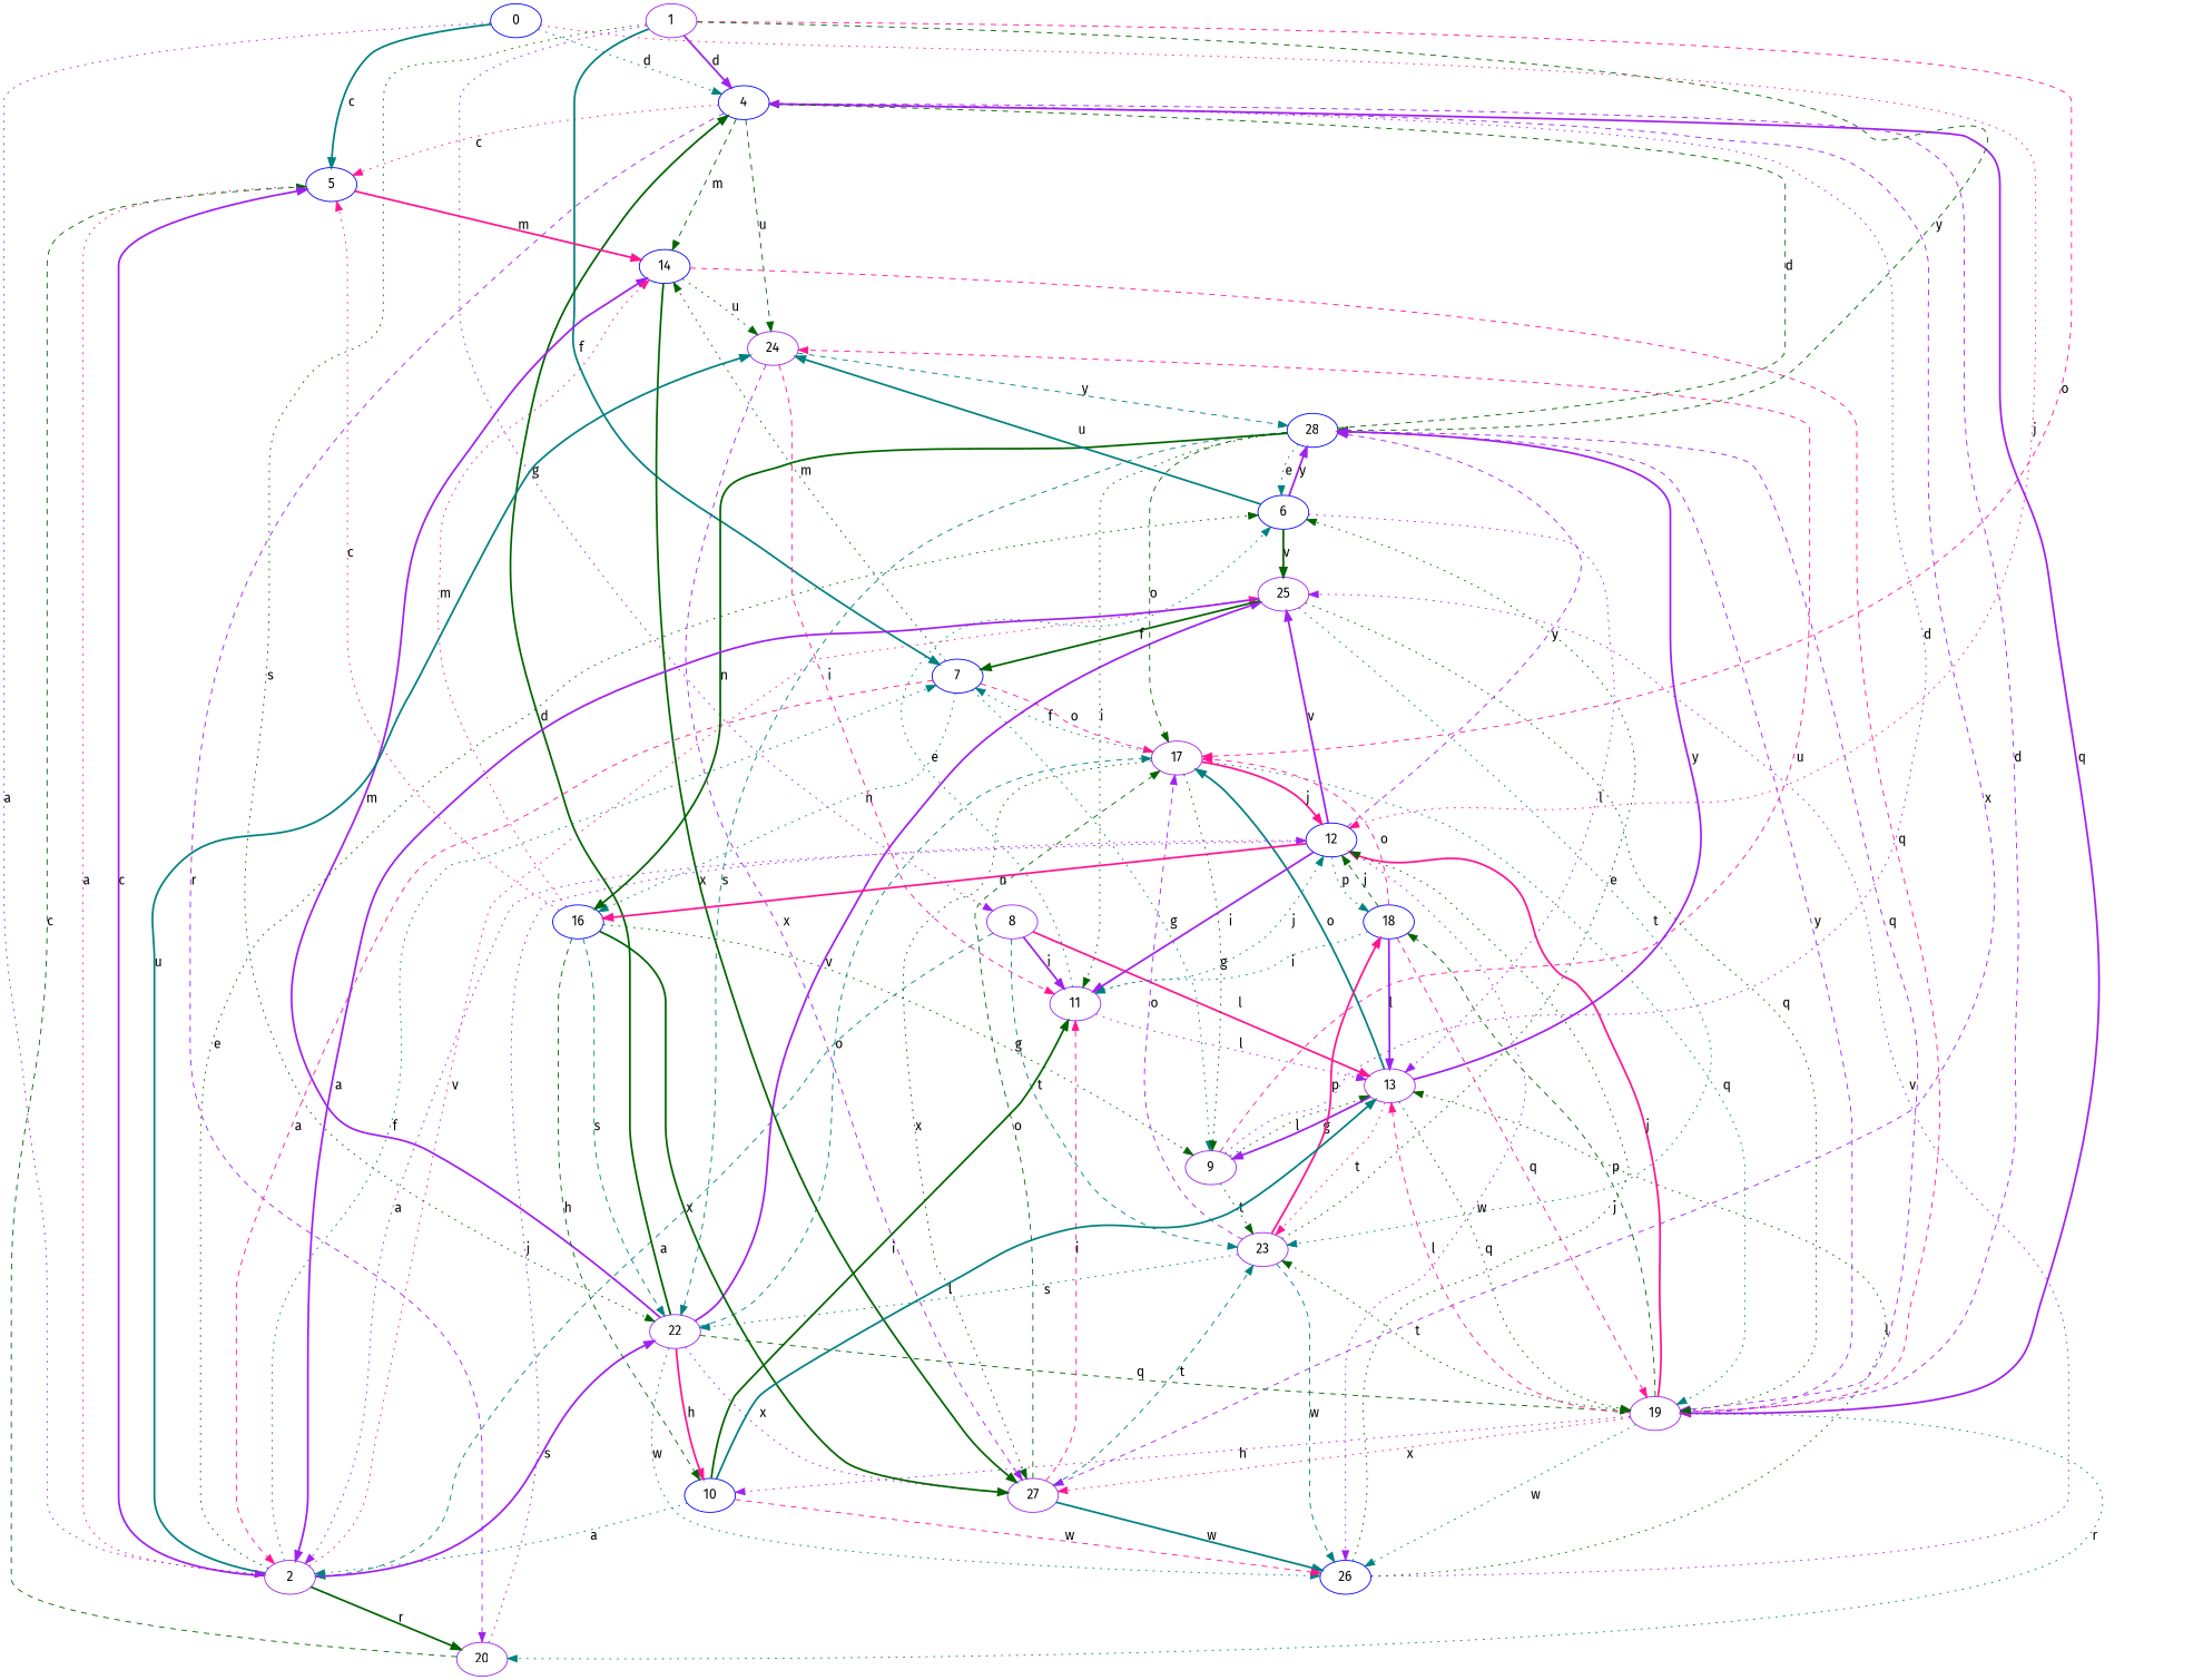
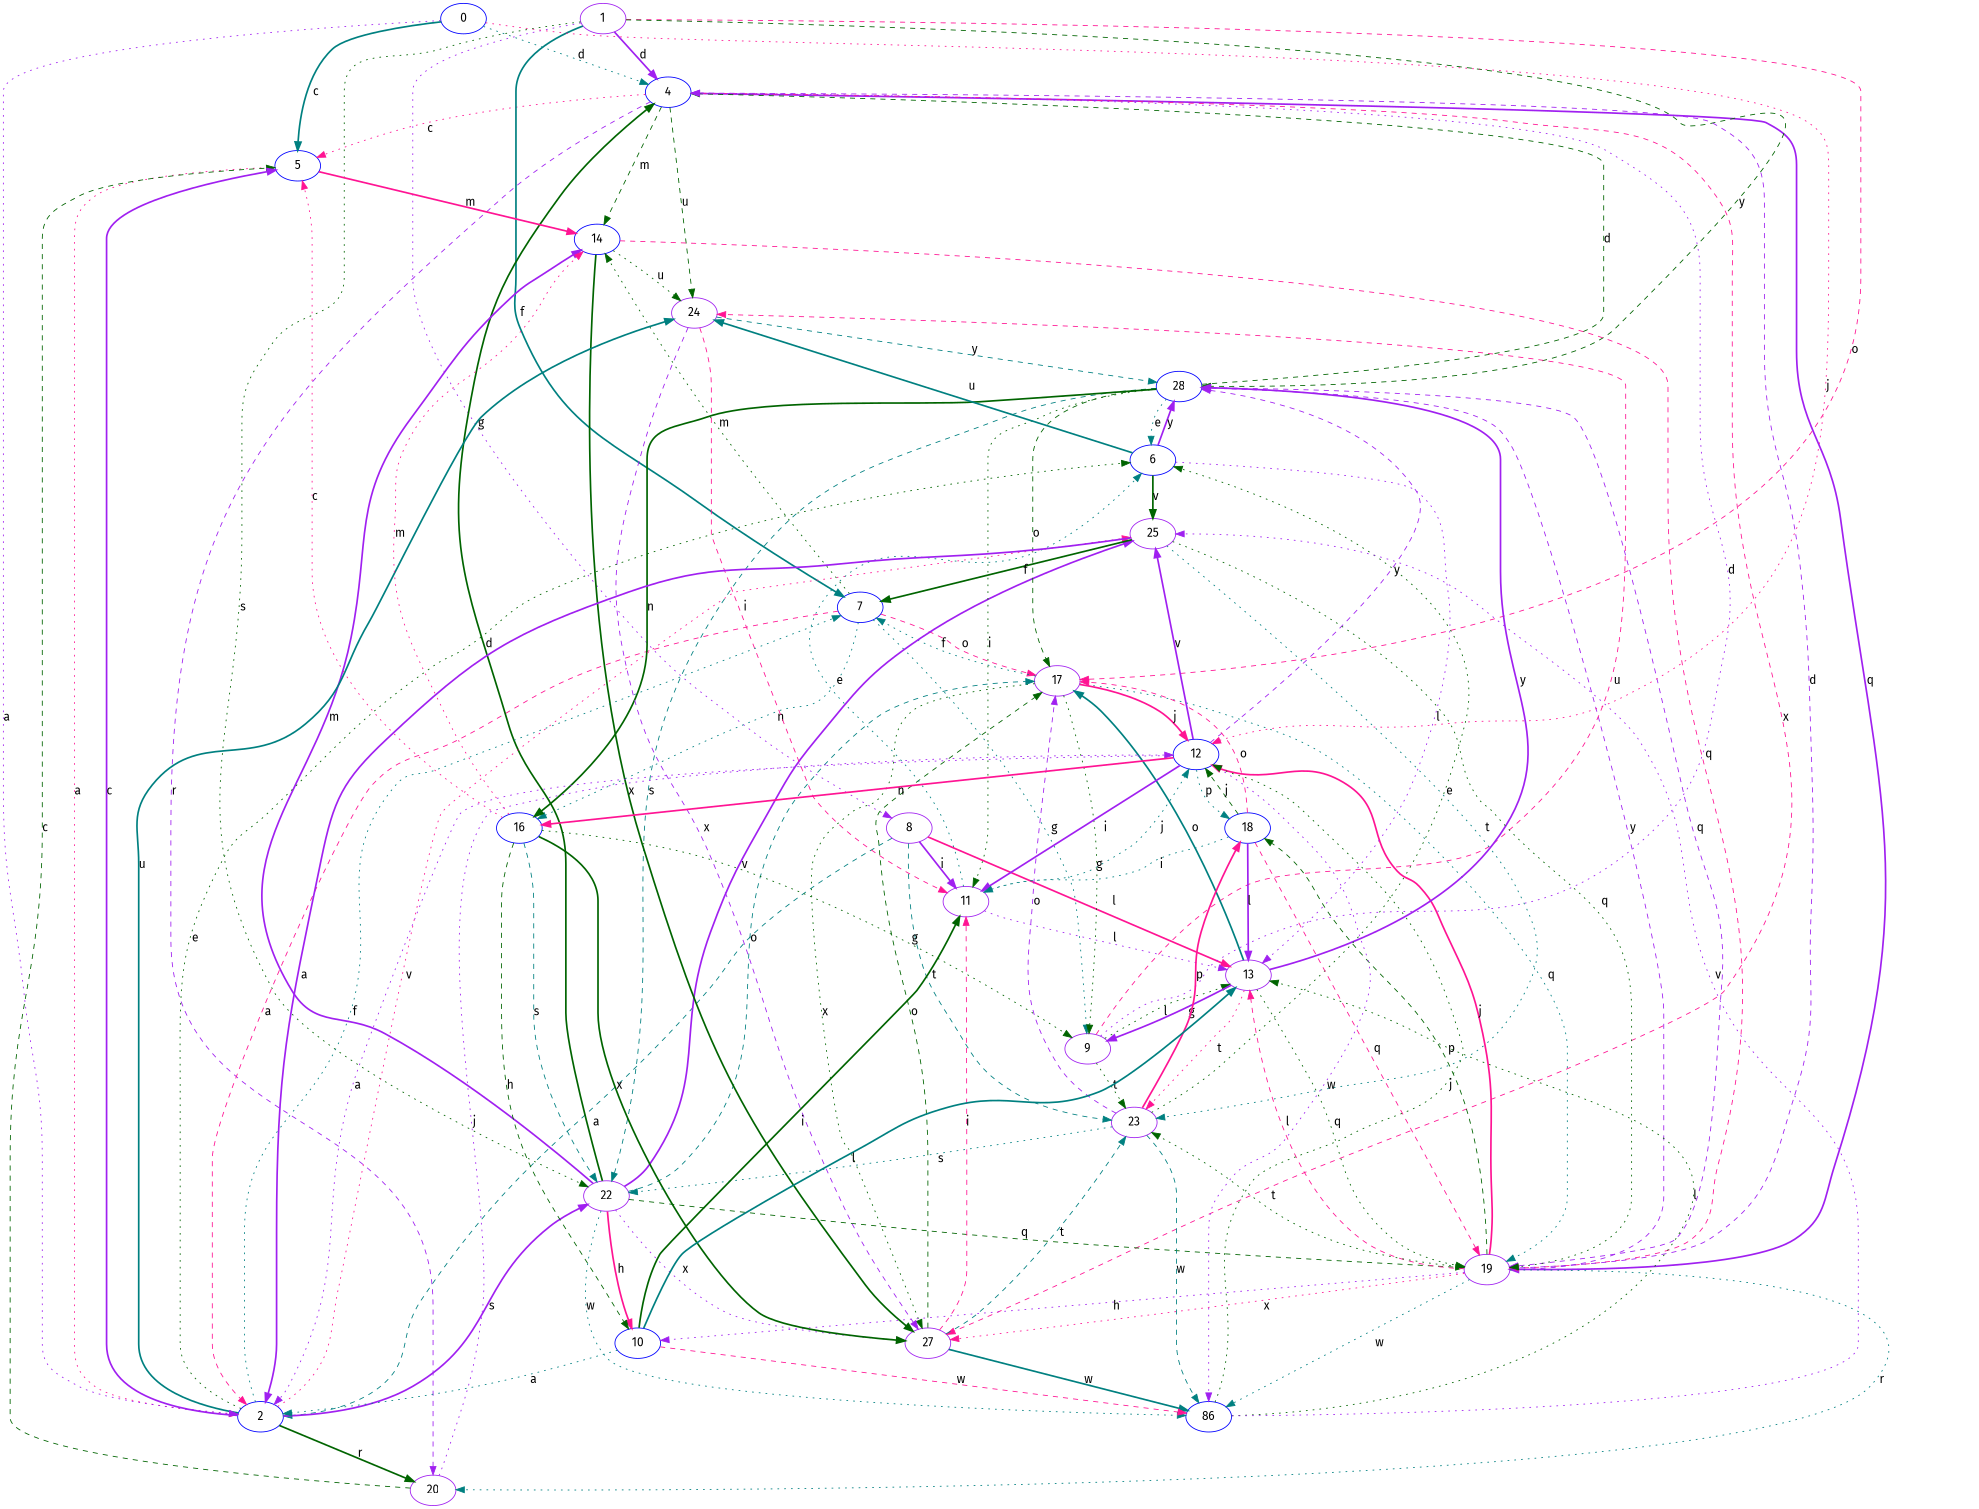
  strict digraph {
    fontname="Fira Sans"
    node [color=purple fontname="Fira Sans"]
    edge [color=darkgreen fontname="Fira Sans" style=dotted]
    4 [color=blue]
    1
    7 [color=blue]
    8
    17
    22
    28 [color=blue]
    n8 [color=blue label=5]
    20
    24
    14 [color=blue]
    19
    27
-   2
+   2 [color=blue]
    9
    16 [color=blue]
    13
    11
    23
    12 [color=blue]
    25
    10 [color=blue]
-   26 [color=blue]
+   26 [color=blue label=86]
    6 [color=blue]
    18 [color=blue]
    0 [color=blue]
    4 -> n8 [color=deeppink label=c]
    4 -> 20 [color=purple label=r style=dashed]
    4 -> 24 [label=u style=dashed]
    4 -> 14 [label=m style=dashed]
    4 -> 19 [color=purple label=q style=bold]
-   4 -> 27 [color=purple label=x style=dashed]
+   4 -> 27 [color=deeppink label=x style=dashed]
    1 -> 4 [color=purple label=d style=bold]
    1 -> 7 [color=teal label=f style=bold]
    1 -> 8 [color=purple label=g]
    1 -> 17 [color=deeppink label=o style=dashed]
    1 -> 22 [label=s]
    1 -> 28 [label=y style=dashed]
    7 -> 17 [color=deeppink label=o style=dashed]
    7 -> 14 [label=m]
    7 -> 2 [color=deeppink label=a style=dashed]
    7 -> 9 [color=teal label=g]
    7 -> 16 [color=teal label=n]
    8 -> 2 [color=teal label=a style=dashed]
    8 -> 13 [color=deeppink label=l style=bold]
    8 -> 11 [color=purple label=i style=bold]
    8 -> 23 [color=teal label=t style=dashed]
    17 -> 7 [color=teal label=f]
    17 -> 19 [color=teal label=q]
    17 -> 27 [label=x]
    17 -> 9 [label=g]
    17 -> 12 [color=deeppink label=j style=bold]
    22 -> 4 [label=d style=bold]
    22 -> 17 [color=teal label=o style=dashed]
    22 -> 14 [color=purple label=m style=bold]
    22 -> 19 [label=q style=dashed]
    22 -> 27 [color=purple label=x]
    22 -> 25 [color=purple label=v style=bold]
    22 -> 10 [color=deeppink label=h style=bold]
    22 -> 26 [color=teal label=w]
    28 -> 4 [label=d style=dashed]
    28 -> 17 [label=o style=dashed]
    28 -> 22 [color=teal label=s style=dashed]
    28 -> 19 [color=purple label=q style=dashed]
    28 -> 16 [label=n style=bold]
    28 -> 11 [label=i]
    28 -> 6 [color=teal label=e]
    n8 -> 14 [color=deeppink label=m style=bold]
    n8 -> 2 [color=deeppink label=a]
    20 -> n8 [label=c style=dashed]
    20 -> 12 [color=purple label=j]
    24 -> 28 [color=teal label=y style=dashed]
    24 -> 27 [color=purple label=x style=dashed]
    24 -> 11 [color=deeppink label=i style=dashed]
    14 -> 24 [label=u]
    14 -> 19 [color=deeppink label=q style=dashed]
    14 -> 27 [label=x style=bold]
    19 -> 4 [color=purple label=d style=dashed]
    19 -> 28 [color=purple label=y style=dashed]
    19 -> 20 [color=teal label=r]
    19 -> 27 [color=deeppink label=x]
    19 -> 13 [color=deeppink label=l style=dashed]
    19 -> 23 [label=t]
    19 -> 12 [color=deeppink label=j style=bold]
    19 -> 10 [color=purple label=h]
    19 -> 26 [color=teal label=w]
    19 -> 18 [label=p style=dashed]
    27 -> 17 [label=o style=dashed]
    27 -> 11 [color=deeppink label=i style=dashed]
    27 -> 23 [color=teal label=t style=dashed]
    27 -> 26 [color=teal label=w style=bold]
    2 -> 7 [color=teal label=f]
    2 -> 22 [color=purple label=s style=bold]
    2 -> n8 [color=purple label=c style=bold]
    2 -> 20 [label=r style=bold]
    2 -> 24 [color=teal label=u style=bold]
    2 -> 25 [color=deeppink label=v]
    2 -> 6 [label=e]
    9 -> 4 [color=purple label=d]
    9 -> 24 [color=deeppink label=u style=dashed]
    9 -> 13 [label=l]
    9 -> 23 [label=t]
    16 -> 22 [color=teal label=s style=dashed]
    16 -> n8 [color=deeppink label=c]
    16 -> 14 [color=deeppink label=m]
    16 -> 27 [label=x style=bold]
    16 -> 9 [label=g]
    16 -> 10 [label=h style=dashed]
    13 -> 17 [color=teal label=o style=bold]
    13 -> 28 [color=purple label=y style=bold]
    13 -> 19 [label=q]
    13 -> 9 [color=purple label=g style=bold]
    13 -> 23 [color=deeppink label=t]
    11 -> 13 [color=purple label=l]
    11 -> 12 [color=teal label=j]
    11 -> 6 [color=teal label=e]
    23 -> 17 [color=purple label=o style=dashed]
    23 -> 22 [color=teal label=s]
    23 -> 26 [color=teal label=w style=dashed]
    23 -> 6 [label=e]
    23 -> 18 [color=deeppink label=p style=bold]
    12 -> 28 [color=purple label=y style=dashed]
    12 -> 2 [color=purple label=a]
    12 -> 16 [color=deeppink label=n style=bold]
    12 -> 11 [color=purple label=i style=bold]
    12 -> 25 [color=purple label=v style=bold]
    12 -> 26 [color=purple label=w]
    12 -> 18 [color=teal label=p]
    25 -> 7 [label=f style=bold]
    25 -> 19 [label=q]
    25 -> 2 [color=purple label=a style=bold]
    25 -> 23 [color=teal label=t]
    10 -> 2 [color=teal label=a]
    10 -> 13 [color=teal label=l style=bold]
    10 -> 11 [label=i style=bold]
    10 -> 26 [color=deeppink label=w style=dashed]
    26 -> 13 [label=l]
    26 -> 12 [label=j]
    26 -> 25 [color=purple label=v]
    6 -> 28 [color=purple label=y style=bold]
    6 -> 24 [color=teal label=u style=bold]
    6 -> 13 [color=purple label=l]
    6 -> 25 [label=v style=bold]
    18 -> 17 [color=deeppink label=o style=dashed]
    18 -> 19 [color=deeppink label=q style=dashed]
    18 -> 13 [color=purple label=l style=bold]
    18 -> 11 [color=teal label=i]
    18 -> 12 [label=j style=dashed]
    0 -> 4 [color=teal label=d]
    0 -> n8 [color=teal label=c style=bold]
    0 -> 2 [color=purple label=a]
    0 -> 12 [color=deeppink label=j]
  }
